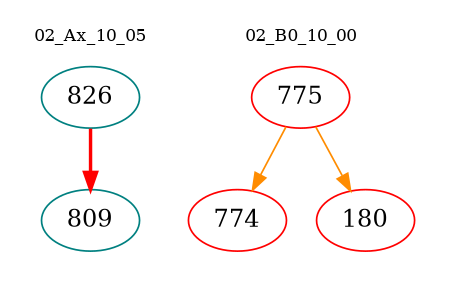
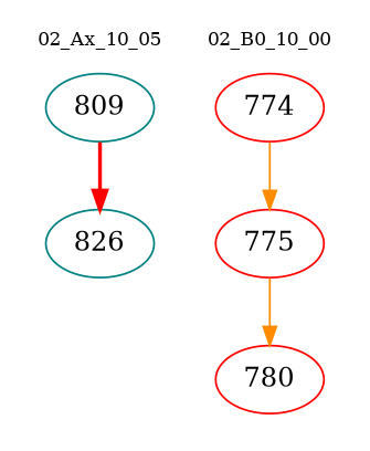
  digraph {
    node [color=red]
    edge [color=darkorange style=solid]
    n1 [color=teal label=826]
    n2 [color=teal label=809]
    n3 [label=775]
    n4 [label=774]
-   n5 [label=180]
+   n5 [label=780]
    subgraph cluster_1 {
      color=white
      fontsize=10
      label="02_Ax_10_05"
      n1
      n2
    }
    subgraph cluster_2 {
      color=white
      fontsize=10
      label="02_B0_10_00"
      n3
      n4
      n5
    }
-   n1 -> n2 [color=red style=bold]
-   n3 -> n4
+   n2 -> n1 [color=red style=bold]
+   n4 -> n3
    n3 -> n5
  }
